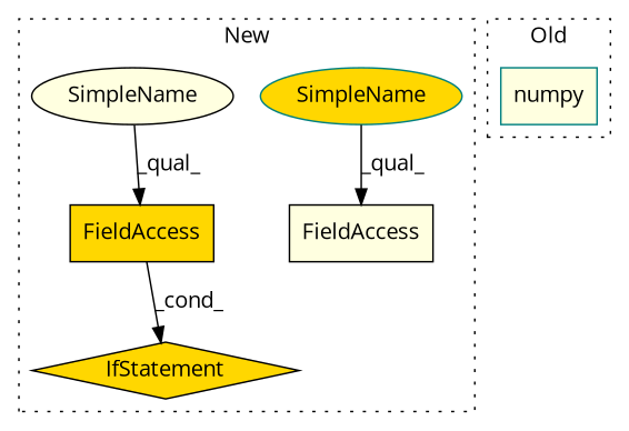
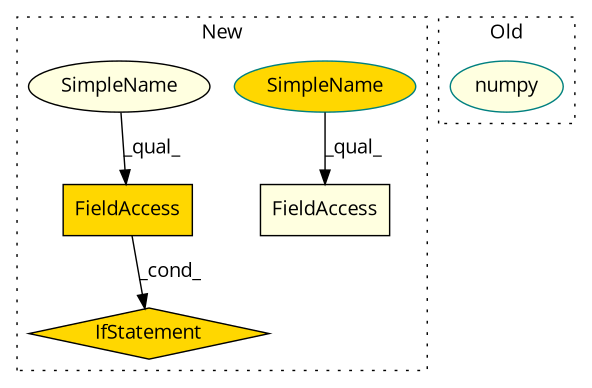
  digraph {
    fontname="Open Sans"
    node [a=22 color=black fillcolor=gold fontname="Open Sans" l=7 s=6801 shape=box style=filled]
    edge [fontname="Open Sans"]
    n1 [a=25 l="4,2" label=IfStatement s="6797,6811" shape=diamond]
    n2 [l=10 label=FieldAccess]
    n3 [fillcolor=lightyellow label=FieldAccess s=7005]
    n4 [a=42 color=teal l=4 label=SimpleName s=7005 shape=ellipse]
    n5 [a=42 fillcolor=lightyellow l=4 label=SimpleName shape=ellipse]
-   n6 [a=32 color=teal fillcolor=lightyellow label=numpy s=6846]
+   n6 [a=32 color=teal fillcolor=lightyellow label=numpy s=6846 shape=ellipse]
    subgraph cluster_1 {
      label=New
      style=dotted
      n1
      n2
      n3
      n4
      n5
    }
    subgraph cluster_2 {
      label=Old
      style=dotted
      n6
    }
    n2 -> n1 [label=_cond_]
    n4 -> n3 [label=_qual_]
    n5 -> n2 [label=_qual_]
  }
